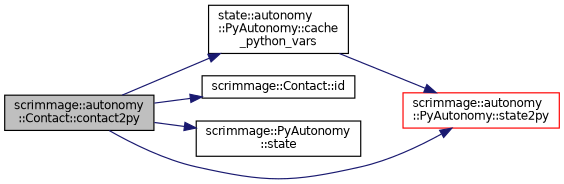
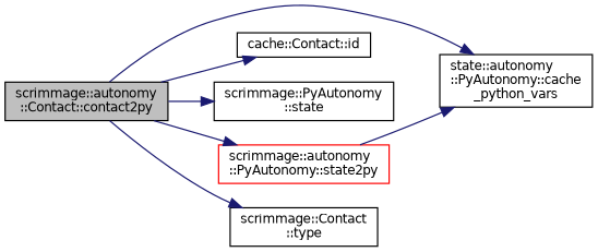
  digraph {
    rankdir=LR
    node [color=black fillcolor=white fontname=Helvetica fontsize=10 shape=record style=filled]
    edge [color=midnightblue fontname=Helvetica fontsize=10 labelfontname=Helvetica labelfontsize=10 style=solid]
    n1 [fillcolor=grey75 fontcolor=black height=0.2 label="scrimmage::autonomy\l::Contact::contact2py" width=0.4]
    n2 [height=0.2 label="state::autonomy\l::PyAutonomy::cache\l_python_vars" width=0.4]
-   n3 [height=0.2 label="scrimmage::Contact::id" width=0.4]
+   n3 [height=0.2 label="cache::Contact::id" width=0.4]
    n4 [height=0.2 label="scrimmage::PyAutonomy\l::state" width=0.4]
    n5 [color=red height=0.2 label="scrimmage::autonomy\l::PyAutonomy::state2py" width=0.4]
+   n6 [height=0.2 label="scrimmage::Contact\l::type" width=0.4]
    n1 -> n2
    n1 -> n3
    n1 -> n4
    n1 -> n5
-   n2 -> n5
+   n1 -> n6
+   n5 -> n2
  }
